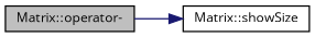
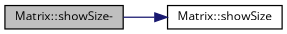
  digraph {
    rankdir=LR
    fontname="Open Sans"
    node [color=black fontname="Open Sans" fontsize=10 shape=record style=filled]
-   n1 [fillcolor=grey75 fontcolor=black height=0.2 label="Matrix::operator-" width=0.4]
+   n1 [fillcolor=grey75 fontcolor=black height=0.2 label="Matrix::showSize-" width=0.4]
    n2 [fillcolor=white height=0.2 label="Matrix::showSize" width=0.4]
    n1 -> n2 [color=midnightblue fontname="Open Sans" fontsize=10 labelfontname=Helvetica labelfontsize=10 style=solid]
  }
